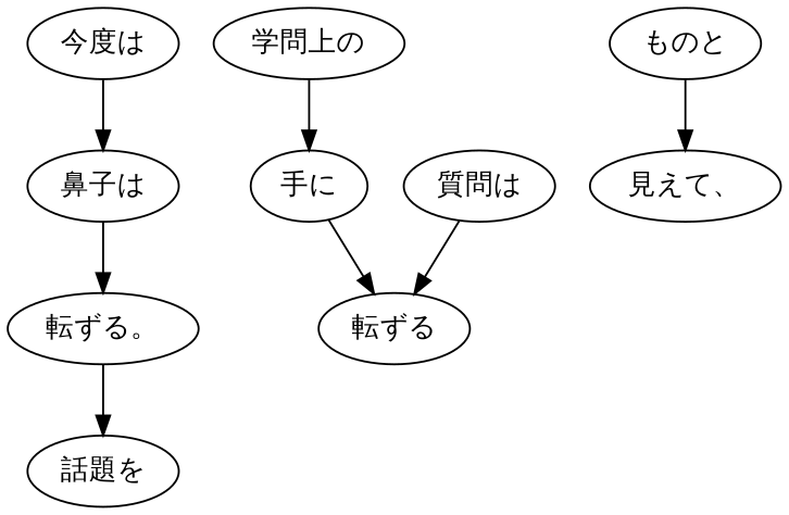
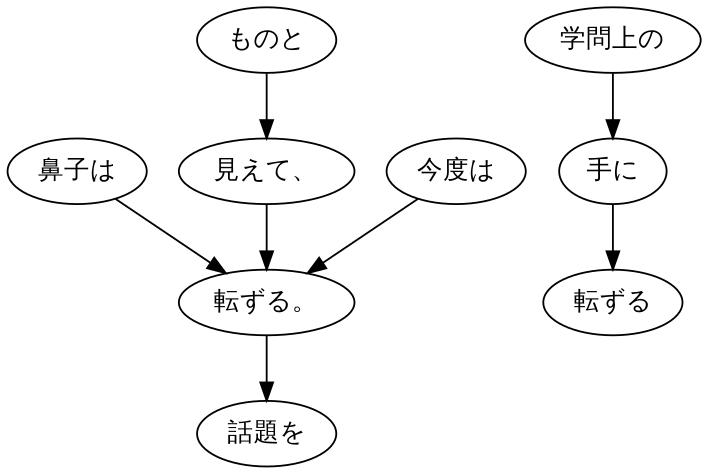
  digraph {
    fontname="DejaVu Serif"
    node [fontname="DejaVu Serif"]
    edge [fontname="DejaVu Serif"]
    n1 [label="鼻子は"]
    n2 [label="転ずる。"]
    n3 [label="話題を"]
    n4 [label="学問上の"]
    n5 [label="手に"]
-   n6 [label="質問は"]
    n7 [label="転ずる"]
    n8 [label="ものと"]
    n9 [label="見えて、"]
    n10 [label="今度は"]
    n1 -> n2
    n2 -> n3
    n4 -> n5
    n5 -> n7
-   n6 -> n7
    n8 -> n9
-   n10 -> n1
+   n9 -> n2
+   n10 -> n2
  }
